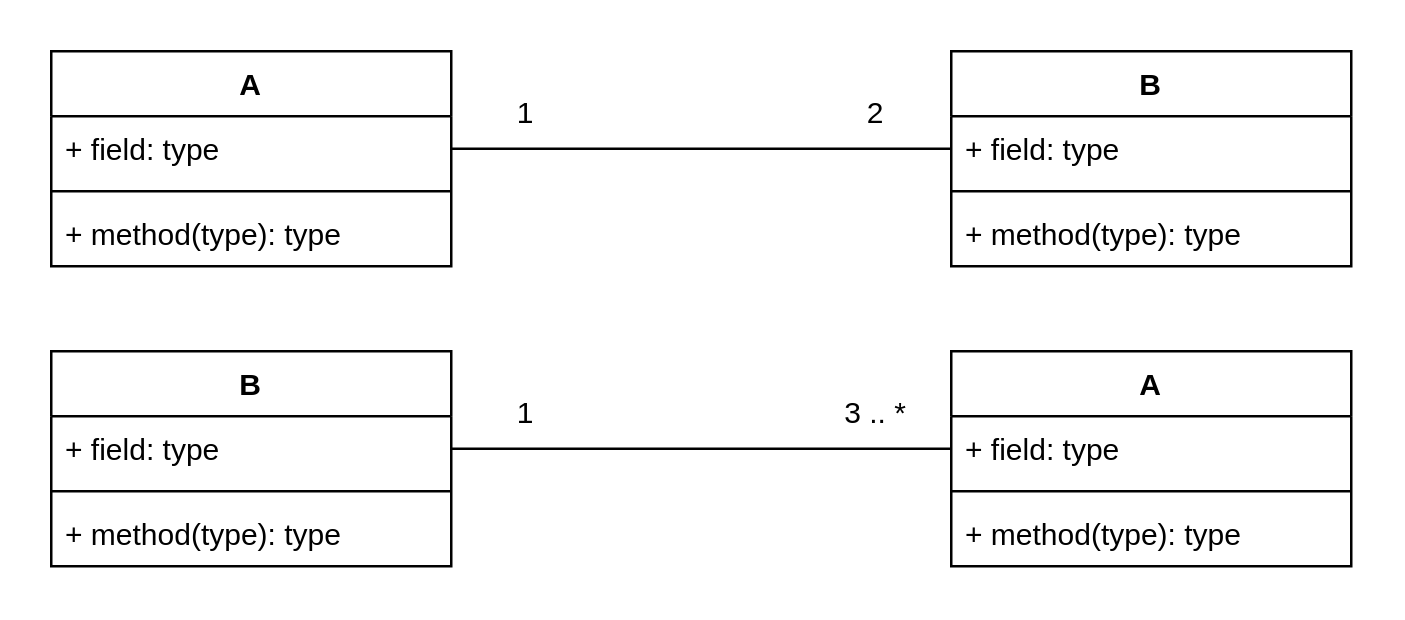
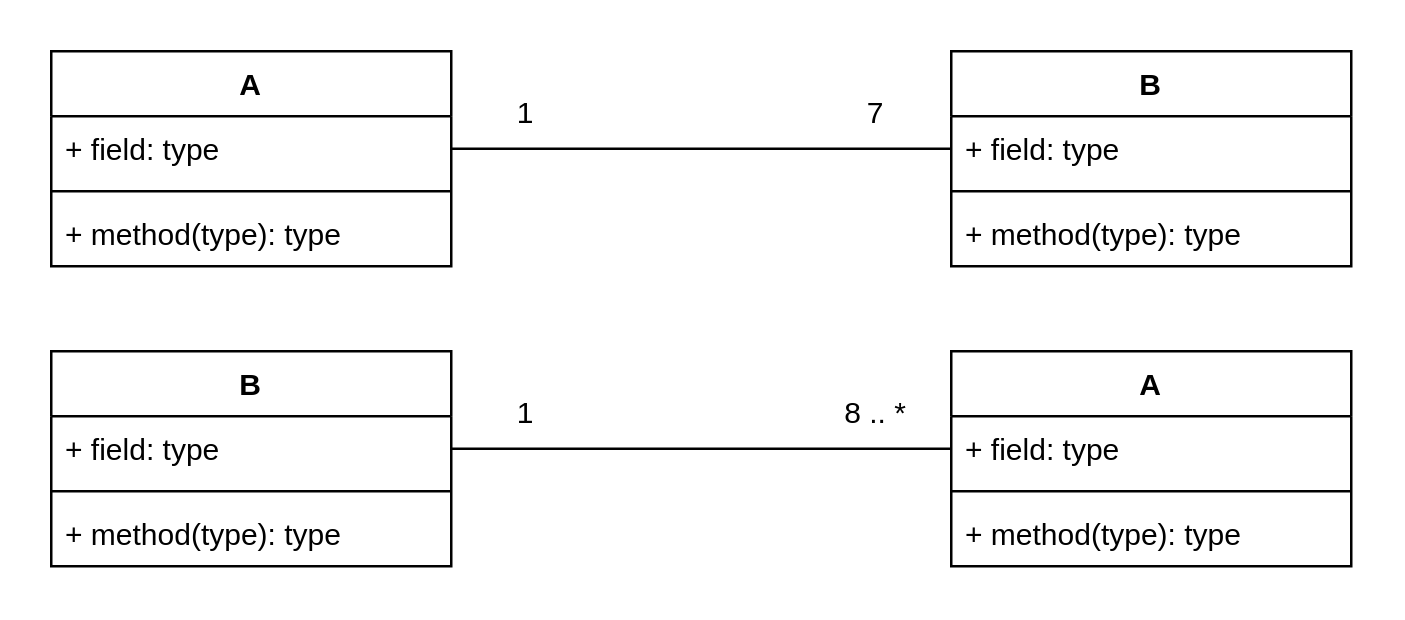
  <mxCell id="0" />
  <mxCell id="1" parent="0" />
  <mxCell id="2" value="B" style="swimlane;fontStyle=1;align=center;verticalAlign=top;childLayout=stackLayout;horizontal=1;startSize=26;horizontalStack=0;resizeParent=1;resizeParentMax=0;resizeLast=0;collapsible=1;marginBottom=0;" vertex="1" parent="1"><mxGeometry x="380" y="20" width="160" height="86" as="geometry" /></mxCell>
  <mxCell id="3" value="+ field: type" style="text;strokeColor=none;fillColor=none;align=left;verticalAlign=top;spacingLeft=4;spacingRight=4;overflow=hidden;rotatable=0;points=[[0,0.5],[1,0.5]];portConstraint=eastwest;" vertex="1" parent="2"><mxGeometry y="26" width="160" height="26" as="geometry" /></mxCell>
  <mxCell id="4" value="" style="line;strokeWidth=1;fillColor=none;align=left;verticalAlign=middle;spacingTop=-1;spacingLeft=3;spacingRight=3;rotatable=0;labelPosition=right;points=[];portConstraint=eastwest;" vertex="1" parent="2"><mxGeometry y="52" width="160" height="8" as="geometry" /></mxCell>
  <mxCell id="5" value="+ method(type): type" style="text;strokeColor=none;fillColor=none;align=left;verticalAlign=top;spacingLeft=4;spacingRight=4;overflow=hidden;rotatable=0;points=[[0,0.5],[1,0.5]];portConstraint=eastwest;" vertex="1" parent="2"><mxGeometry y="60" width="160" height="26" as="geometry" /></mxCell>
  <mxCell id="6" value="A" style="swimlane;fontStyle=1;align=center;verticalAlign=top;childLayout=stackLayout;horizontal=1;startSize=26;horizontalStack=0;resizeParent=1;resizeParentMax=0;resizeLast=0;collapsible=1;marginBottom=0;" vertex="1" parent="1"><mxGeometry x="20" y="20" width="160" height="86" as="geometry" /></mxCell>
  <mxCell id="7" value="+ field: type" style="text;strokeColor=none;fillColor=none;align=left;verticalAlign=top;spacingLeft=4;spacingRight=4;overflow=hidden;rotatable=0;points=[[0,0.5],[1,0.5]];portConstraint=eastwest;" vertex="1" parent="6"><mxGeometry y="26" width="160" height="26" as="geometry" /></mxCell>
  <mxCell id="8" value="" style="line;strokeWidth=1;fillColor=none;align=left;verticalAlign=middle;spacingTop=-1;spacingLeft=3;spacingRight=3;rotatable=0;labelPosition=right;points=[];portConstraint=eastwest;" vertex="1" parent="6"><mxGeometry y="52" width="160" height="8" as="geometry" /></mxCell>
  <mxCell id="9" value="+ method(type): type" style="text;strokeColor=none;fillColor=none;align=left;verticalAlign=top;spacingLeft=4;spacingRight=4;overflow=hidden;rotatable=0;points=[[0,0.5],[1,0.5]];portConstraint=eastwest;" vertex="1" parent="6"><mxGeometry y="60" width="160" height="26" as="geometry" /></mxCell>
  <mxCell id="10" value="" style="endArrow=none;html=1;exitX=1;exitY=0.5;exitDx=0;exitDy=0;entryX=0;entryY=0.5;entryDx=0;entryDy=0;" edge="1" parent="1" source="7" target="3"><mxGeometry width="50" height="50" relative="1" as="geometry"><mxPoint x="570" y="170" as="sourcePoint" /><mxPoint x="620" y="120" as="targetPoint" /></mxGeometry></mxCell>
  <mxCell id="11" value="1" style="text;html=1;strokeColor=none;fillColor=none;align=center;verticalAlign=middle;whiteSpace=wrap;rounded=0;" vertex="1" parent="1"><mxGeometry x="180" y="30" width="60" height="30" as="geometry" /></mxCell>
- <mxCell id="12" value="2" style="text;html=1;strokeColor=none;fillColor=none;align=center;verticalAlign=middle;whiteSpace=wrap;rounded=0;" vertex="1" parent="1"><mxGeometry x="320" y="30" width="60" height="30" as="geometry" /></mxCell>
+ <mxCell id="12" value="7" style="text;html=1;strokeColor=none;fillColor=none;align=center;verticalAlign=middle;whiteSpace=wrap;rounded=0;" vertex="1" parent="1"><mxGeometry x="320" y="30" width="60" height="30" as="geometry" /></mxCell>
  <mxCell id="13" value="B" style="swimlane;fontStyle=1;align=center;verticalAlign=top;childLayout=stackLayout;horizontal=1;startSize=26;horizontalStack=0;resizeParent=1;resizeParentMax=0;resizeLast=0;collapsible=1;marginBottom=0;" vertex="1" parent="1"><mxGeometry x="20" y="140" width="160" height="86" as="geometry" /></mxCell>
  <mxCell id="14" value="+ field: type" style="text;strokeColor=none;fillColor=none;align=left;verticalAlign=top;spacingLeft=4;spacingRight=4;overflow=hidden;rotatable=0;points=[[0,0.5],[1,0.5]];portConstraint=eastwest;" vertex="1" parent="13"><mxGeometry y="26" width="160" height="26" as="geometry" /></mxCell>
  <mxCell id="15" value="" style="line;strokeWidth=1;fillColor=none;align=left;verticalAlign=middle;spacingTop=-1;spacingLeft=3;spacingRight=3;rotatable=0;labelPosition=right;points=[];portConstraint=eastwest;" vertex="1" parent="13"><mxGeometry y="52" width="160" height="8" as="geometry" /></mxCell>
  <mxCell id="16" value="+ method(type): type" style="text;strokeColor=none;fillColor=none;align=left;verticalAlign=top;spacingLeft=4;spacingRight=4;overflow=hidden;rotatable=0;points=[[0,0.5],[1,0.5]];portConstraint=eastwest;" vertex="1" parent="13"><mxGeometry y="60" width="160" height="26" as="geometry" /></mxCell>
  <mxCell id="17" value="" style="endArrow=none;html=1;exitX=1;exitY=0.5;exitDx=0;exitDy=0;entryX=0;entryY=0.5;entryDx=0;entryDy=0;" edge="1" source="14" target="19" parent="1"><mxGeometry width="50" height="50" relative="1" as="geometry"><mxPoint x="570" y="290" as="sourcePoint" /><mxPoint x="620" y="240" as="targetPoint" /></mxGeometry></mxCell>
  <mxCell id="18" value="A" style="swimlane;fontStyle=1;align=center;verticalAlign=top;childLayout=stackLayout;horizontal=1;startSize=26;horizontalStack=0;resizeParent=1;resizeParentMax=0;resizeLast=0;collapsible=1;marginBottom=0;" vertex="1" parent="1"><mxGeometry x="380" y="140" width="160" height="86" as="geometry" /></mxCell>
  <mxCell id="19" value="+ field: type" style="text;strokeColor=none;fillColor=none;align=left;verticalAlign=top;spacingLeft=4;spacingRight=4;overflow=hidden;rotatable=0;points=[[0,0.5],[1,0.5]];portConstraint=eastwest;" vertex="1" parent="18"><mxGeometry y="26" width="160" height="26" as="geometry" /></mxCell>
  <mxCell id="20" value="" style="line;strokeWidth=1;fillColor=none;align=left;verticalAlign=middle;spacingTop=-1;spacingLeft=3;spacingRight=3;rotatable=0;labelPosition=right;points=[];portConstraint=eastwest;" vertex="1" parent="18"><mxGeometry y="52" width="160" height="8" as="geometry" /></mxCell>
  <mxCell id="21" value="+ method(type): type" style="text;strokeColor=none;fillColor=none;align=left;verticalAlign=top;spacingLeft=4;spacingRight=4;overflow=hidden;rotatable=0;points=[[0,0.5],[1,0.5]];portConstraint=eastwest;" vertex="1" parent="18"><mxGeometry y="60" width="160" height="26" as="geometry" /></mxCell>
  <mxCell id="22" value="1" style="text;html=1;strokeColor=none;fillColor=none;align=center;verticalAlign=middle;whiteSpace=wrap;rounded=0;" vertex="1" parent="1"><mxGeometry x="180" y="150" width="60" height="30" as="geometry" /></mxCell>
- <mxCell id="23" value="3 .. *" style="text;html=1;strokeColor=none;fillColor=none;align=center;verticalAlign=middle;whiteSpace=wrap;rounded=0;" vertex="1" parent="1"><mxGeometry x="320" y="150" width="60" height="30" as="geometry" /></mxCell>
+ <mxCell id="23" value="8 .. *" style="text;html=1;strokeColor=none;fillColor=none;align=center;verticalAlign=middle;whiteSpace=wrap;rounded=0;" vertex="1" parent="1"><mxGeometry x="320" y="150" width="60" height="30" as="geometry" /></mxCell>
